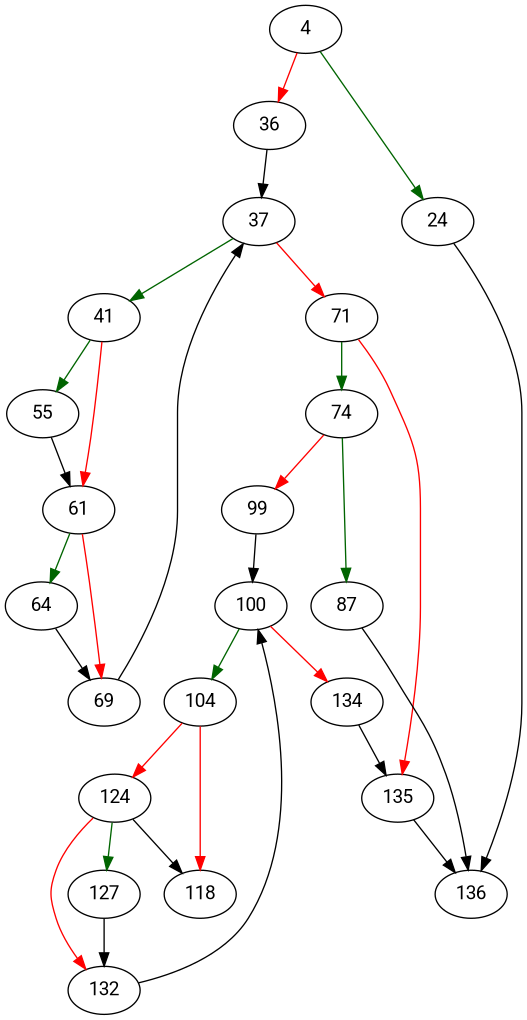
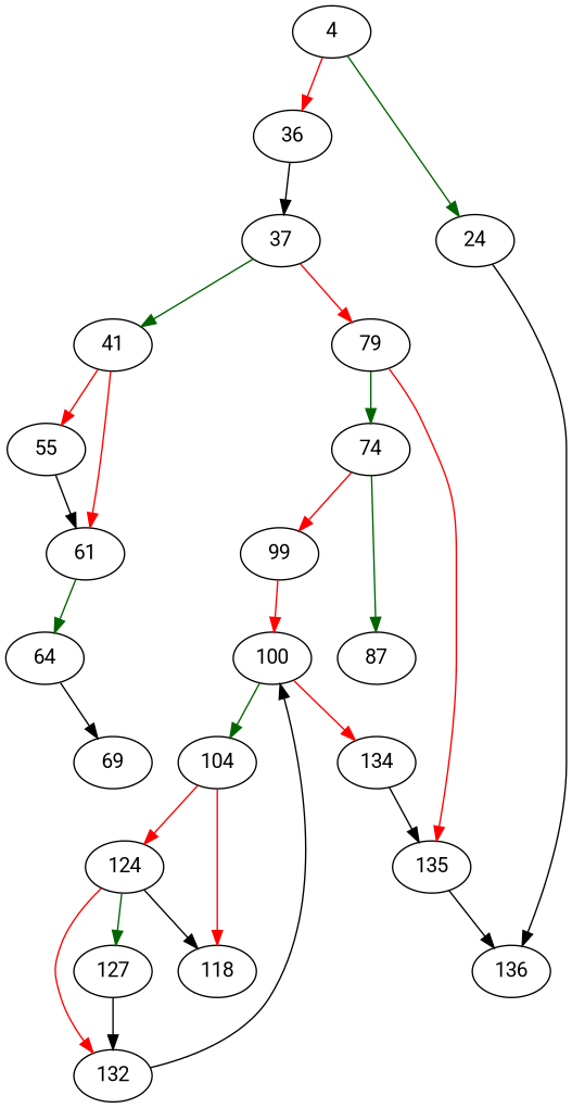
  strict digraph {
    fontname=Roboto
    node [fontname=Roboto]
    edge [fontname=Roboto]
    4 [entry=true]
    24
    36
    136
    37
    41
-   71
+   71 [label=79]
    55
    61
    74
    135
    64
    69
    87
    99
    100
    104
    134
    118
    124
    127
    132
    4 -> 24 [color=darkgreen cond=true]
    4 -> 36 [color=red cond=false]
    24 -> 136
    36 -> 37
    37 -> 41 [color=darkgreen cond=true]
    37 -> 71 [color=red cond=false]
-   41 -> 55 [color=darkgreen cond=true]
+   41 -> 55 [color=red cond=true]
    41 -> 61 [color=red cond=false]
    71 -> 74 [color=darkgreen cond=true]
    71 -> 135 [color=red cond=false]
    55 -> 61
    61 -> 64 [color=darkgreen cond=true]
-   61 -> 69 [color=red cond=false]
    74 -> 87 [color=darkgreen cond=true]
    74 -> 99 [color=red cond=false]
    135 -> 136
    64 -> 69
-   69 -> 37
-   87 -> 136
-   99 -> 100
+   99 -> 100 [color=red]
    100 -> 104 [color=darkgreen cond=true]
    100 -> 134 [color=red cond=false]
    104 -> 118 [color=red cond=true]
    104 -> 124 [color=red cond=false]
    134 -> 135
    124 -> 118
    124 -> 127 [color=darkgreen cond=true]
    124 -> 132 [color=red cond=false]
    127 -> 132
    132 -> 100
  }
